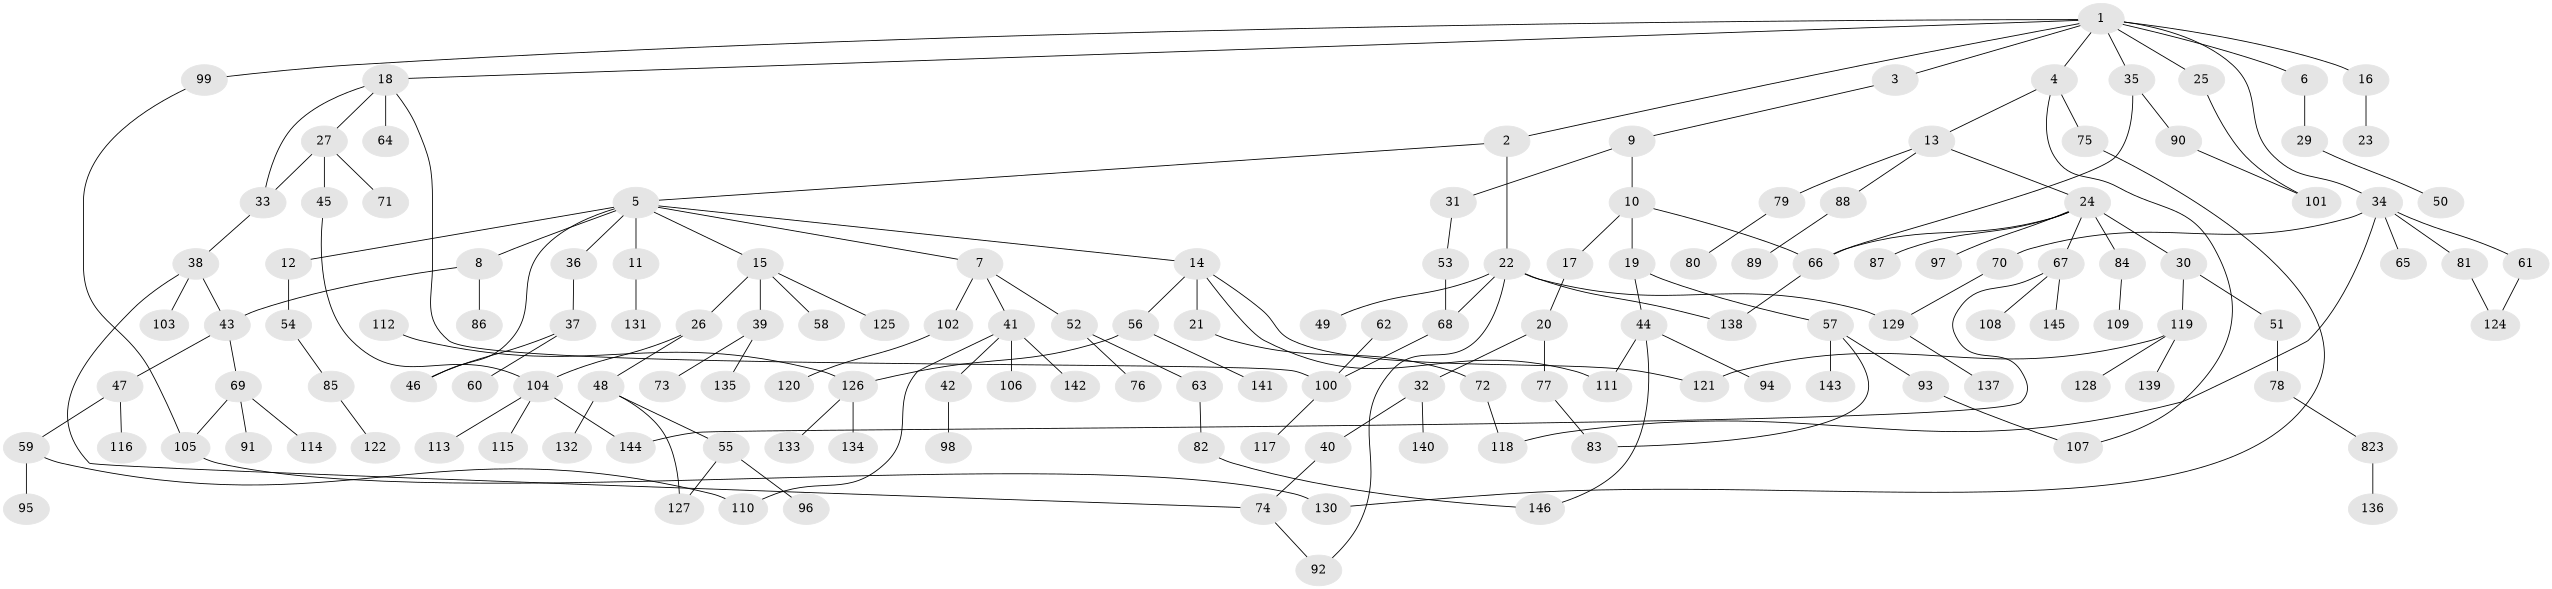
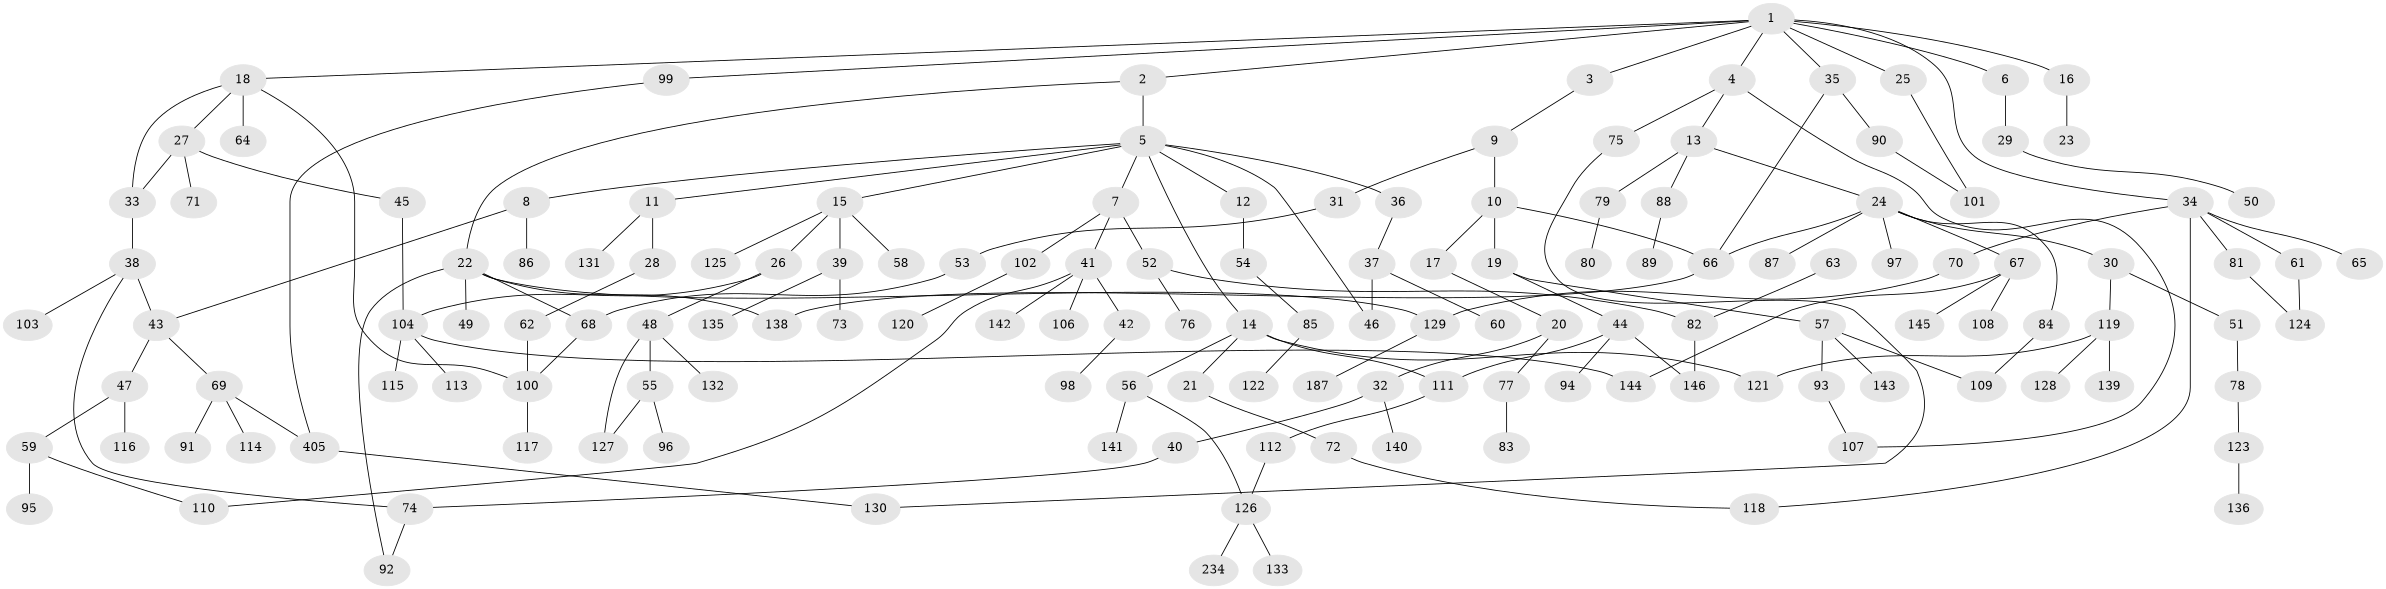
  graph {
    node [color=gray90 style=filled]
    1
    2
    3
    4
    6
    16
    18
    25
    34
    35
    99
    5
    22
    9
    13
    75
    107
    29
    23
    27
    33
    64
    100
    101
    61
    65
    70
    81
    118
    66
    90
-   105
+   105 [label=405]
    7
    8
    11
    12
    14
    15
    36
    46
    49
    68
    92
    129
    138
    10
    31
    24
    79
    88
    130
    41
    52
    102
    43
    86
+   28
    131
    54
    21
    56
    111
    121
    26
    39
    58
    125
    37
    50
    42
    106
    110
    142
    63
    76
    120
    47
    69
    17
    19
    53
    20
    44
    57
    62
    85
    30
    67
    84
    87
    97
    51
    119
    80
    89
    72
    126
    141
    112
    48
    104
    73
    135
    32
    77
    45
    71
    38
    117
    94
    146
    83
    93
    143
    40
    140
-   137
+   137 [label=187]
    108
    144
    145
    109
    55
    127
    132
    113
    115
    78
    128
    139
    74
    103
    124
    60
    98
    59
    116
    91
    114
    95
    96
-   123 [label=823]
+   123
    82
    122
    133
-   134
+   134 [label=234]
    136
    1 -- 2
    1 -- 3
    1 -- 4
    1 -- 6
    1 -- 16
    1 -- 18
    1 -- 25
    1 -- 34
    1 -- 35
    1 -- 99
    2 -- 5
    2 -- 22
    3 -- 9
    4 -- 13
    4 -- 75
    4 -- 107
    6 -- 29
    16 -- 23
    18 -- 27
    18 -- 33
    18 -- 64
    18 -- 100
    25 -- 101
    34 -- 61
    34 -- 65
    34 -- 70
    34 -- 81
    34 -- 118
    35 -- 66
    35 -- 90
    99 -- 105
    5 -- 7
    5 -- 8
    5 -- 11
    5 -- 12
    5 -- 14
    5 -- 15
    5 -- 36
    5 -- 46
    22 -- 49
    22 -- 68
    22 -- 92
    22 -- 129
    22 -- 138
    9 -- 10
    9 -- 31
    13 -- 24
    13 -- 79
    13 -- 88
    75 -- 130
    29 -- 50
    27 -- 33
    27 -- 45
    27 -- 71
    33 -- 38
    100 -- 117
    61 -- 124
    70 -- 129
    81 -- 124
    66 -- 138
    90 -- 101
    105 -- 130
    7 -- 41
    7 -- 52
    7 -- 102
    8 -- 43
    8 -- 86
+   11 -- 28
    11 -- 131
    12 -- 54
    14 -- 21
    14 -- 56
    14 -- 111
    14 -- 121
    15 -- 26
    15 -- 39
    15 -- 58
    15 -- 125
    36 -- 37
    68 -- 100
    129 -- 137
    10 -- 66
    10 -- 17
    10 -- 19
    31 -- 53
    24 -- 66
    24 -- 30
    24 -- 67
    24 -- 84
    24 -- 87
    24 -- 97
    79 -- 80
    88 -- 89
    41 -- 42
    41 -- 106
    41 -- 110
    41 -- 142
-   52 -- 63
+   52 -- 82
    52 -- 76
    102 -- 120
    43 -- 47
    43 -- 69
+   28 -- 62
    54 -- 85
    21 -- 72
    56 -- 126
    56 -- 141
+   111 -- 112
    26 -- 48
    26 -- 104
    39 -- 73
    39 -- 135
    37 -- 46
    37 -- 60
    42 -- 98
    63 -- 82
    47 -- 59
    47 -- 116
    69 -- 105
    69 -- 91
    69 -- 114
    17 -- 20
    19 -- 44
    19 -- 57
    53 -- 68
    20 -- 32
    20 -- 77
    44 -- 111
    44 -- 94
    44 -- 146
-   57 -- 83
+   57 -- 109
    57 -- 93
    57 -- 143
    62 -- 100
    85 -- 122
    30 -- 51
    30 -- 119
    67 -- 108
    67 -- 144
    67 -- 145
    84 -- 109
    51 -- 78
    119 -- 121
    119 -- 128
    119 -- 139
    72 -- 118
    126 -- 133
    126 -- 134
    112 -- 126
    48 -- 55
    48 -- 127
    48 -- 132
    104 -- 144
    104 -- 113
    104 -- 115
    32 -- 40
    32 -- 140
    77 -- 83
    45 -- 104
    38 -- 43
    38 -- 74
    38 -- 103
    93 -- 107
    40 -- 74
    55 -- 127
    55 -- 96
    78 -- 123
    74 -- 92
    59 -- 110
    59 -- 95
    123 -- 136
    82 -- 146
  }
